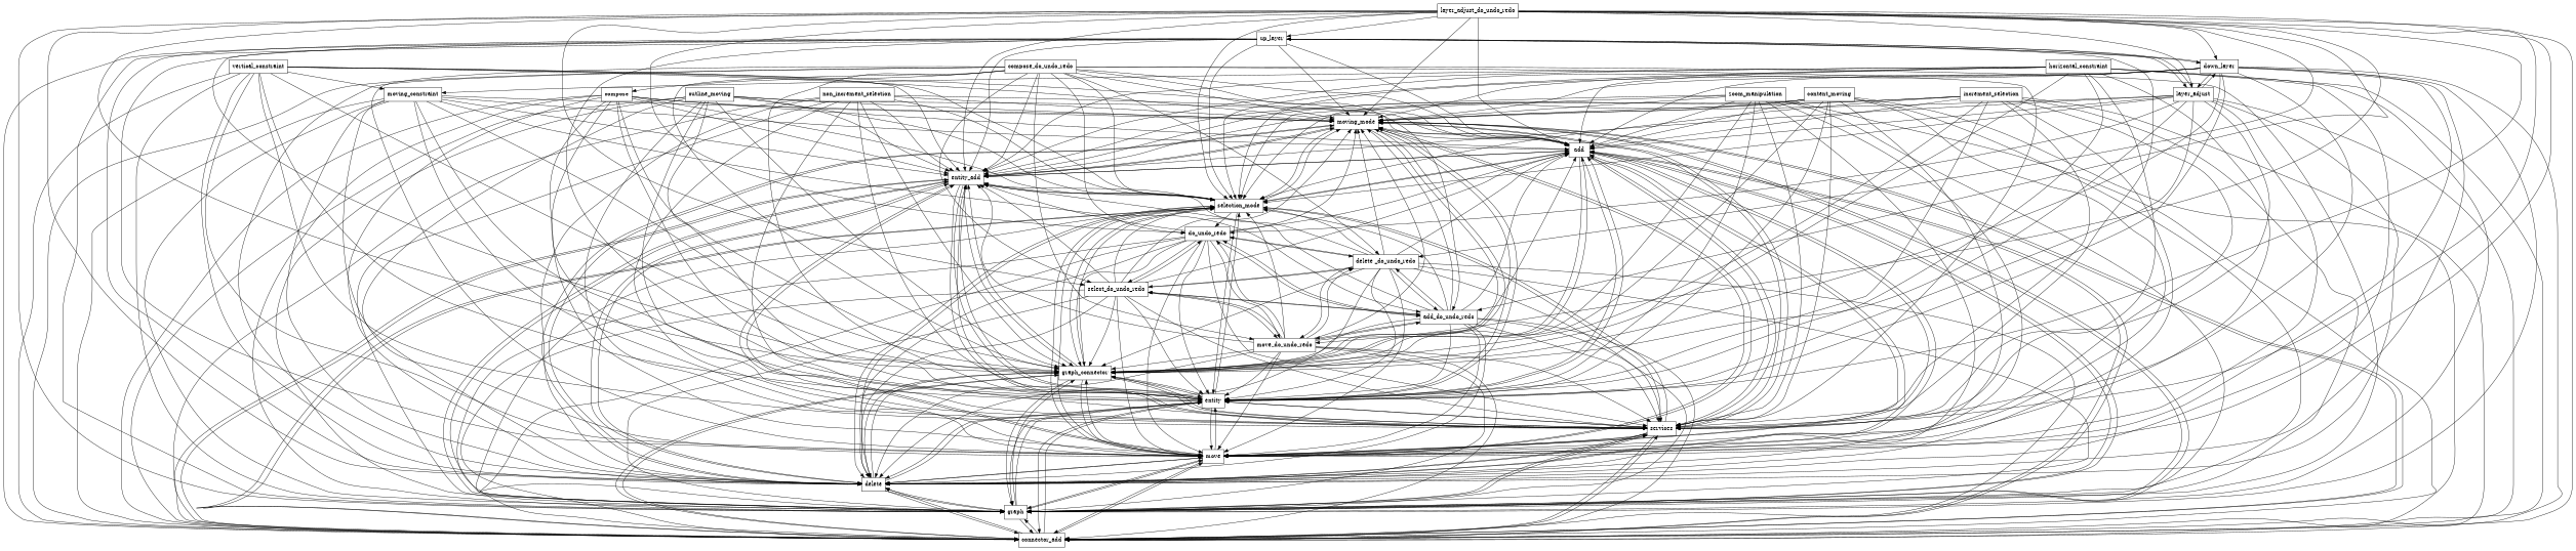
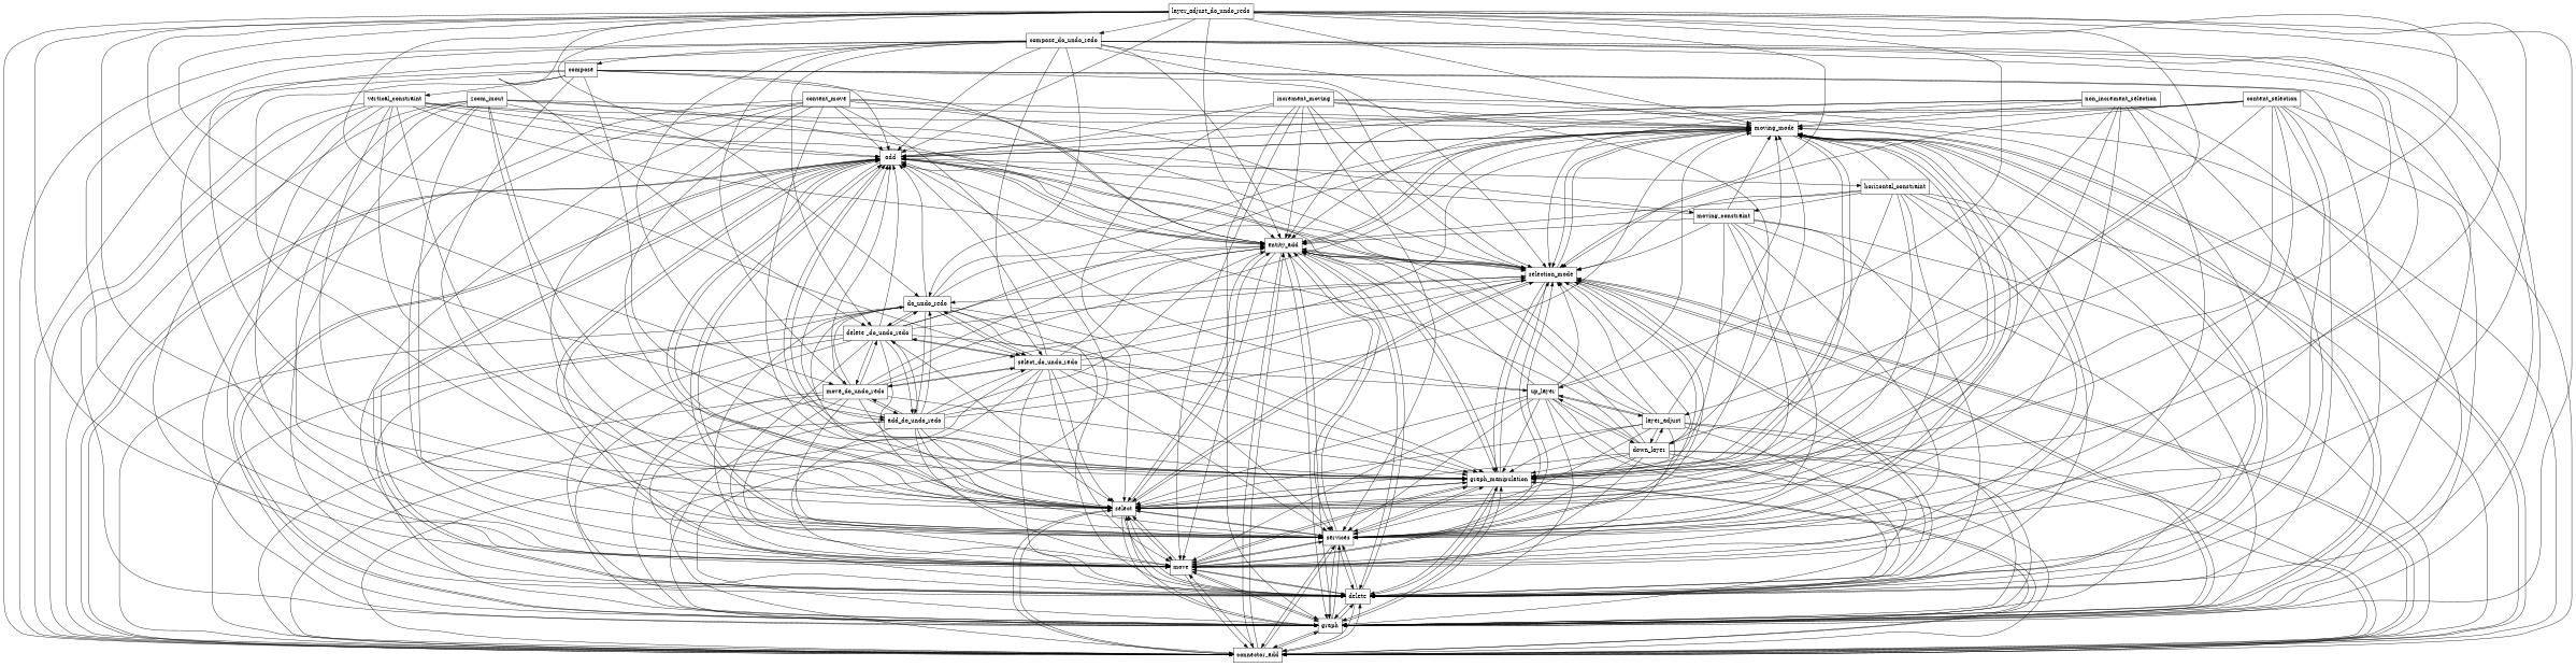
  digraph {
    rankdir=TB
    node [shape=box]
    edge [arrowhead=normal]
    n1 [label=moving_mode]
    n2 [label=add]
    n3 [label=connector_add]
    n4 [label="graph"]
    n5 [label=delete]
    n6 [label=move]
    n7 [label=services]
-   n8 [label=entity]
-   n9 [label=graph_connector]
+   n8 [label=select]
+   n9 [label=graph_manipulation]
    n10 [label=selection_mode]
    n11 [label=entity_add]
    n12 [label=do_undo_redo]
-   n13 [label=zoom_manipulation]
+   n13 [label=zoom_inout]
    n14 [label=move_do_undo_redo]
    n15 [label=add_do_undo_redo]
    n16 [label=select_do_undo_redo]
    n17 [label="delete _do_undo_redo"]
    n18 [label=layer_adjust_do_undo_redo]
    n19 [label=up_layer]
    n20 [label=down_layer]
    n21 [label=layer_adjust]
    n22 [label=moving_constraint]
    n23 [label=compose_do_undo_redo]
    n24 [label=compose]
-   n25 [label=content_moving]
+   n25 [label=content_move]
    n26 [label=horizontal_constraint]
-   n27 [label=outline_moving]
+   n27 [label=increment_moving]
    n28 [label=vertical_constraint]
    n29 [label=non_increment_selection]
-   n30 [label=increment_selection]
+   n30 [label=content_selection]
    n1 -> n2
    n1 -> n3
    n1 -> n4
    n1 -> n5
    n1 -> n6
    n1 -> n7
    n1 -> n8
    n1 -> n9
    n1 -> n10
    n1 -> n11
    n2 -> n1
    n2 -> n3
    n2 -> n4
    n2 -> n5
    n2 -> n6
    n2 -> n7
    n2 -> n8
    n2 -> n9
    n2 -> n10
    n2 -> n11
    n3 -> n1
    n3 -> n2
    n3 -> n4
    n3 -> n5
    n3 -> n6
    n3 -> n7
    n3 -> n8
    n3 -> n9
    n3 -> n10
    n3 -> n11
    n4 -> n1
    n4 -> n2
    n4 -> n3
    n4 -> n5
    n4 -> n6
    n4 -> n7
    n4 -> n8
    n4 -> n9
+   n4 -> n10
    n4 -> n11
    n5 -> n1
    n5 -> n2
    n5 -> n3
    n5 -> n4
    n5 -> n6
    n5 -> n7
    n5 -> n8
    n5 -> n9
    n5 -> n10
    n5 -> n11
-   n6 -> n1
    n6 -> n2
    n6 -> n3
    n6 -> n4
    n6 -> n5
    n6 -> n7
    n6 -> n8
    n6 -> n9
    n6 -> n10
-   n6 -> n11
    n7 -> n1
    n7 -> n2
    n7 -> n3
    n7 -> n4
    n7 -> n5
    n7 -> n6
    n7 -> n8
    n7 -> n9
    n7 -> n10
    n7 -> n11
    n8 -> n1
    n8 -> n2
    n8 -> n3
    n8 -> n4
    n8 -> n5
    n8 -> n6
    n8 -> n7
    n8 -> n9
    n8 -> n10
    n8 -> n11
    n9 -> n1
    n9 -> n2
    n9 -> n3
    n9 -> n4
    n9 -> n5
    n9 -> n6
    n9 -> n7
    n9 -> n8
    n9 -> n10
    n9 -> n11
    n10 -> n1
    n10 -> n2
    n10 -> n3
    n10 -> n4
    n10 -> n5
    n10 -> n6
    n10 -> n7
    n10 -> n8
    n10 -> n9
    n10 -> n11
    n10 -> n12
    n11 -> n1
    n11 -> n2
    n11 -> n3
    n11 -> n4
    n11 -> n5
    n11 -> n6
    n11 -> n7
    n11 -> n8
    n11 -> n9
    n11 -> n10
    n12 -> n1
    n12 -> n2
    n12 -> n3
    n12 -> n4
    n12 -> n5
    n12 -> n6
    n12 -> n7
    n12 -> n8
    n12 -> n9
    n12 -> n11
-   n12 -> n14
    n12 -> n15
    n12 -> n16
    n12 -> n17
    n13 -> n1
    n13 -> n2
    n13 -> n3
    n13 -> n4
    n13 -> n5
    n13 -> n6
    n13 -> n7
    n13 -> n8
    n13 -> n9
    n13 -> n10
    n13 -> n11
    n14 -> n1
    n14 -> n2
    n14 -> n3
    n14 -> n4
    n14 -> n5
    n14 -> n6
    n14 -> n7
    n14 -> n8
    n14 -> n9
    n14 -> n10
    n14 -> n11
    n14 -> n12
    n14 -> n15
    n14 -> n16
    n14 -> n17
    n15 -> n1
    n15 -> n2
    n15 -> n3
    n15 -> n4
    n15 -> n5
    n15 -> n6
    n15 -> n7
    n15 -> n8
    n15 -> n9
    n15 -> n10
    n15 -> n11
    n15 -> n12
    n15 -> n14
    n15 -> n16
    n15 -> n17
    n16 -> n1
    n16 -> n2
    n16 -> n3
    n16 -> n4
    n16 -> n5
    n16 -> n6
    n16 -> n7
    n16 -> n8
    n16 -> n9
    n16 -> n10
    n16 -> n11
    n16 -> n12
    n16 -> n14
-   n16 -> n15
+   n16 -> n19
    n16 -> n17
    n17 -> n1
    n17 -> n2
    n17 -> n3
    n17 -> n4
    n17 -> n5
    n17 -> n6
    n17 -> n7
    n17 -> n8
    n17 -> n9
    n17 -> n10
    n17 -> n11
    n17 -> n12
    n17 -> n14
    n17 -> n15
    n17 -> n16
    n18 -> n1
    n18 -> n2
    n18 -> n3
    n18 -> n4
-   n18 -> n5
+   n18 -> n23
    n18 -> n6
    n18 -> n7
    n18 -> n8
    n18 -> n9
    n18 -> n10
    n18 -> n11
    n18 -> n12
    n18 -> n14
    n18 -> n15
    n18 -> n16
    n18 -> n17
    n18 -> n19
    n18 -> n20
    n18 -> n21
    n19 -> n1
    n19 -> n2
    n19 -> n3
    n19 -> n4
    n19 -> n5
    n19 -> n6
    n19 -> n7
    n19 -> n8
    n19 -> n9
    n19 -> n10
    n19 -> n11
    n19 -> n20
    n19 -> n21
    n20 -> n1
    n20 -> n2
    n20 -> n3
    n20 -> n4
    n20 -> n5
    n20 -> n6
    n20 -> n7
    n20 -> n8
    n20 -> n9
    n20 -> n10
    n20 -> n11
    n20 -> n19
    n20 -> n21
    n21 -> n1
    n21 -> n2
    n21 -> n3
-   n21 -> n12
+   n21 -> n4
    n21 -> n5
    n21 -> n6
    n21 -> n7
    n21 -> n8
    n21 -> n9
    n21 -> n10
    n21 -> n11
    n21 -> n19
    n21 -> n20
    n22 -> n1
    n22 -> n2
    n22 -> n3
    n22 -> n4
    n22 -> n5
    n22 -> n6
    n22 -> n7
    n22 -> n8
    n22 -> n9
-   n22 -> n15
+   n22 -> n10
    n22 -> n11
    n23 -> n1
    n23 -> n2
    n23 -> n3
    n23 -> n4
    n23 -> n5
    n23 -> n6
    n23 -> n7
    n23 -> n8
    n23 -> n9
    n23 -> n10
    n23 -> n11
    n23 -> n12
    n23 -> n14
    n23 -> n15
    n23 -> n16
    n23 -> n17
    n23 -> n24
-   n24 -> n1
+   n24 -> n28
    n24 -> n2
    n24 -> n3
    n24 -> n4
    n24 -> n5
    n24 -> n6
    n24 -> n7
    n24 -> n8
    n24 -> n9
    n24 -> n10
    n24 -> n11
    n25 -> n1
    n25 -> n2
    n25 -> n3
    n25 -> n4
    n25 -> n5
    n25 -> n6
    n25 -> n7
    n25 -> n8
    n25 -> n9
    n25 -> n10
    n25 -> n11
    n26 -> n1
-   n26 -> n2
+   n2 -> n26
    n26 -> n3
    n26 -> n4
    n26 -> n5
    n26 -> n6
    n26 -> n7
    n26 -> n8
    n26 -> n9
    n26 -> n10
    n26 -> n11
    n26 -> n22
    n27 -> n1
    n27 -> n2
    n27 -> n3
    n27 -> n4
    n27 -> n5
    n27 -> n6
    n27 -> n7
    n27 -> n8
    n27 -> n9
    n27 -> n10
    n27 -> n11
    n28 -> n1
    n28 -> n2
    n28 -> n3
    n28 -> n4
    n28 -> n5
    n28 -> n6
    n28 -> n7
    n28 -> n8
    n28 -> n9
    n28 -> n10
    n28 -> n11
    n28 -> n22
    n29 -> n1
    n29 -> n2
-   n29 -> n3
    n29 -> n4
    n29 -> n5
    n29 -> n6
    n29 -> n7
    n29 -> n8
    n29 -> n9
    n29 -> n10
    n29 -> n11
    n30 -> n1
    n30 -> n2
    n30 -> n3
    n30 -> n4
    n30 -> n5
    n30 -> n6
    n30 -> n7
    n30 -> n8
    n30 -> n9
    n30 -> n10
    n30 -> n11
  }
